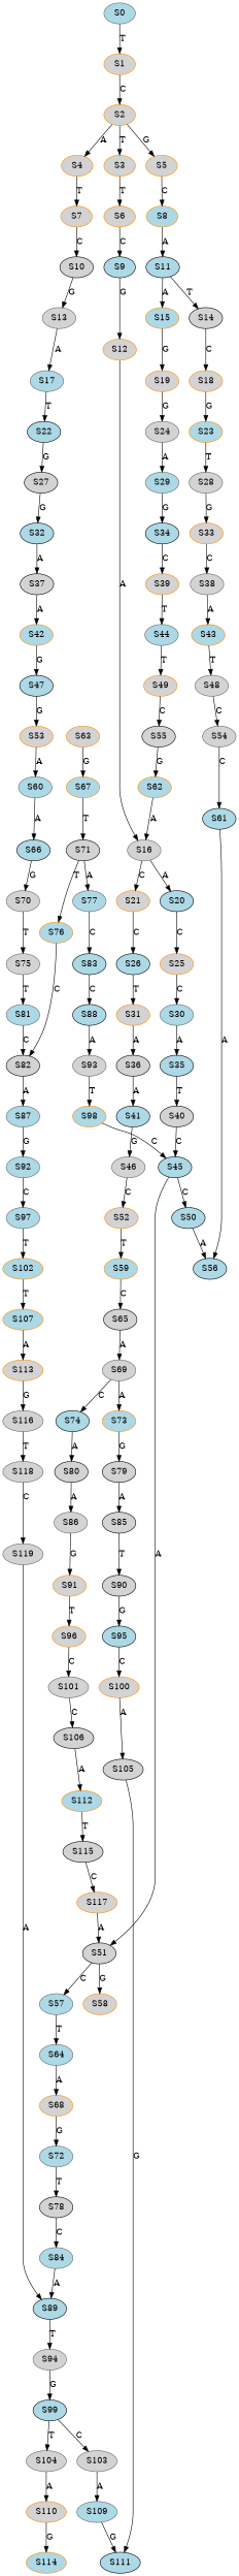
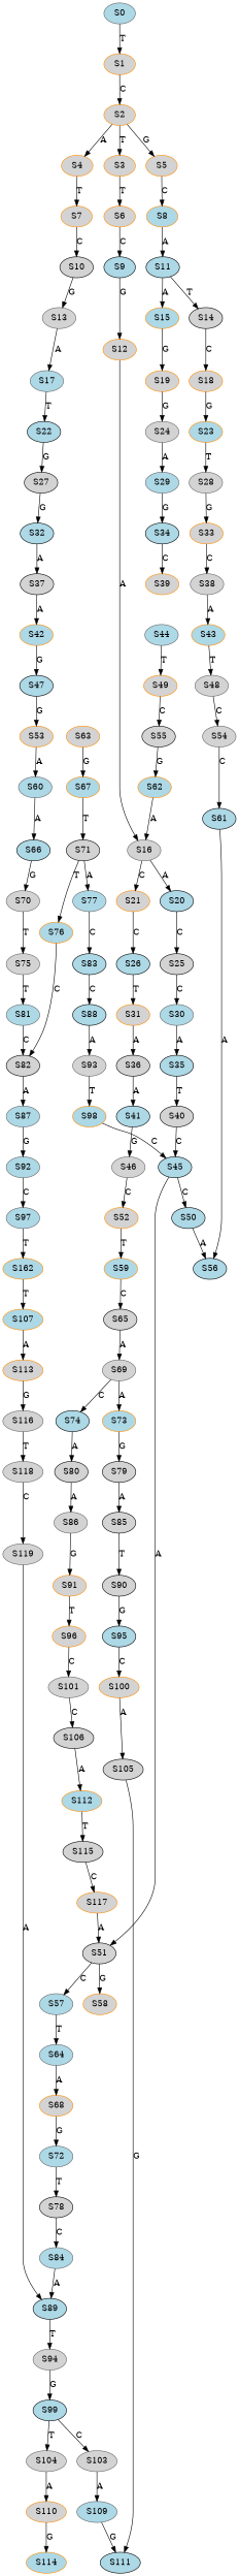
  strict digraph {
    node [color=black fillcolor=lightgrey style=filled]
    S0 [color=gray40 fillcolor=lightblue]
    S1 [color=darkorange]
    S2 [color=darkorange]
    S3 [color=darkorange]
    S4 [color=darkorange]
    S5 [color=darkorange]
    S6 [color=darkorange]
    S7 [color=darkorange]
    S8 [color=darkorange fillcolor=lightblue]
    S9 [fillcolor=lightblue]
    S10
    S11 [fillcolor=lightblue]
    S12 [color=darkorange]
    S13 [color=gray40]
    S14
    S15 [color=darkorange fillcolor=lightblue]
    S16 [color=gray40]
    S17 [color=gray40 fillcolor=lightblue]
    S18 [color=darkorange]
    S19 [color=darkorange]
    S20 [fillcolor=lightblue]
    S21 [color=darkorange]
    S22 [fillcolor=lightblue]
    S23 [color=darkorange fillcolor=lightblue]
    S24 [color=gray40]
-   S25 [color=darkorange]
+   S25
    S26 [fillcolor=lightblue]
    S27
    S28 [color=gray40]
    S29 [color=gray40 fillcolor=lightblue]
    S30 [color=gray40 fillcolor=lightblue]
    S31 [color=darkorange]
    S32 [fillcolor=lightblue]
    S33 [color=darkorange]
    S34 [fillcolor=lightblue]
    S35 [fillcolor=lightblue]
    S36
    S37
    S38 [color=gray40]
    S39 [color=darkorange]
    S40
    S41 [fillcolor=lightblue]
    S42 [color=darkorange fillcolor=lightblue]
    S43 [color=darkorange fillcolor=lightblue]
    S44 [color=gray40 fillcolor=lightblue]
    S45 [fillcolor=lightblue]
    S46 [color=gray40]
    S47 [fillcolor=lightblue]
    S48 [color=gray40]
    S49 [color=darkorange]
    S50 [fillcolor=lightblue]
    S51
    S52 [color=darkorange]
    S53 [color=darkorange]
    S54 [color=gray40]
    S55
    S56 [fillcolor=lightblue]
    S57 [color=gray40 fillcolor=lightblue]
    S58 [color=darkorange]
    S59 [color=darkorange fillcolor=lightblue]
    S60 [color=gray40 fillcolor=lightblue]
    S61 [fillcolor=lightblue]
    S62 [color=darkorange fillcolor=lightblue]
    S64 [color=gray40 fillcolor=lightblue]
    S65
    S66 [fillcolor=lightblue]
    S63 [color=darkorange]
    S67 [color=darkorange fillcolor=lightblue]
    S68 [color=darkorange]
    S69 [color=gray40]
    S70 [color=gray40]
    S71
    S72 [color=gray40 fillcolor=lightblue]
    S73 [color=darkorange fillcolor=lightblue]
    S74 [fillcolor=lightblue]
    S75 [color=gray40]
    S76 [color=darkorange fillcolor=lightblue]
    S77 [color=gray40 fillcolor=lightblue]
    S78
    S79
    S80
    S81 [color=gray40 fillcolor=lightblue]
    S82
    S83 [fillcolor=lightblue]
    S84 [color=gray40 fillcolor=lightblue]
    S85
    S86 [color=gray40]
    S87 [color=gray40 fillcolor=lightblue]
    S88 [fillcolor=lightblue]
    S89 [fillcolor=lightblue]
    S90
    S91 [color=darkorange]
    S92 [color=gray40 fillcolor=lightblue]
    S93 [color=gray40]
    S94 [color=gray40]
    S95 [fillcolor=lightblue]
    S96 [color=darkorange]
    S97 [color=gray40 fillcolor=lightblue]
    S98 [color=darkorange fillcolor=lightblue]
    S99 [fillcolor=lightblue]
    S100 [color=darkorange]
    S101 [color=gray40]
-   S102 [color=darkorange fillcolor=lightblue]
+   S102 [color=darkorange fillcolor=lightblue label=S162]
    S103 [color=gray40]
    S104 [color=gray40]
    S105
    S106
    S107 [color=darkorange fillcolor=lightblue]
    S109 [color=gray40 fillcolor=lightblue]
    S110 [color=darkorange]
    S111 [fillcolor=lightblue]
    S112 [color=darkorange fillcolor=lightblue]
    S113 [color=darkorange]
    S114 [color=darkorange fillcolor=lightblue]
    S115
    S116 [color=gray40]
    S117 [color=darkorange]
    S118 [color=gray40]
    S119 [color=gray40]
    S0 -> S1 [label=T]
    S1 -> S2 [label=C]
    S2 -> S3 [label=T]
    S2 -> S4 [label=A]
    S2 -> S5 [label=G]
    S3 -> S6 [label=T]
    S4 -> S7 [label=T]
    S5 -> S8 [label=C]
    S6 -> S9 [label=C]
    S7 -> S10 [label=C]
    S8 -> S11 [label=A]
    S9 -> S12 [label=G]
    S10 -> S13 [label=G]
    S11 -> S14 [label=T]
    S11 -> S15 [label=A]
    S12 -> S16 [label=A]
    S13 -> S17 [label=A]
    S14 -> S18 [label=C]
    S15 -> S19 [label=G]
    S16 -> S20 [label=A]
    S16 -> S21 [label=C]
    S17 -> S22 [label=T]
    S18 -> S23 [label=G]
    S19 -> S24 [label=G]
    S20 -> S25 [label=C]
    S21 -> S26 [label=C]
    S22 -> S27 [label=G]
    S23 -> S28 [label=T]
    S24 -> S29 [label=A]
    S25 -> S30 [label=C]
    S26 -> S31 [label=T]
    S27 -> S32 [label=G]
    S28 -> S33 [label=G]
    S29 -> S34 [label=G]
    S30 -> S35 [label=A]
    S31 -> S36 [label=A]
    S32 -> S37 [label=A]
    S33 -> S38 [label=C]
    S34 -> S39 [label=C]
    S35 -> S40 [label=T]
    S36 -> S41 [label=A]
    S37 -> S42 [label=A]
    S38 -> S43 [label=A]
-   S39 -> S44 [label=T]
    S40 -> S45 [label=C]
    S41 -> S46 [label=G]
    S42 -> S47 [label=G]
    S43 -> S48 [label=T]
    S44 -> S49 [label=T]
    S45 -> S50 [label=C]
    S45 -> S51 [label=A]
    S46 -> S52 [label=C]
    S47 -> S53 [label=G]
    S48 -> S54 [label=C]
    S49 -> S55 [label=C]
    S50 -> S56 [label=A]
    S51 -> S57 [label=C]
    S51 -> S58 [label=G]
    S52 -> S59 [label=T]
    S53 -> S60 [label=A]
    S54 -> S61 [label=C]
    S55 -> S62 [label=G]
    S57 -> S64 [label=T]
    S59 -> S65 [label=C]
    S60 -> S66 [label=A]
    S61 -> S56 [label=A]
    S62 -> S16 [label=A]
    S64 -> S68 [label=A]
    S65 -> S69 [label=A]
    S66 -> S70 [label=G]
    S63 -> S67 [label=G]
    S67 -> S71 [label=T]
    S68 -> S72 [label=G]
    S69 -> S73 [label=A]
    S69 -> S74 [label=C]
    S70 -> S75 [label=T]
    S71 -> S76 [label=T]
    S71 -> S77 [label=A]
    S72 -> S78 [label=T]
    S73 -> S79 [label=G]
    S74 -> S80 [label=A]
    S75 -> S81 [label=T]
    S76 -> S82 [label=C]
    S77 -> S83 [label=C]
    S78 -> S84 [label=C]
    S79 -> S85 [label=A]
    S80 -> S86 [label=A]
    S81 -> S82 [label=C]
    S82 -> S87 [label=A]
    S83 -> S88 [label=C]
    S84 -> S89 [label=A]
    S85 -> S90 [label=T]
    S86 -> S91 [label=G]
    S87 -> S92 [label=G]
    S88 -> S93 [label=A]
    S89 -> S94 [label=T]
    S90 -> S95 [label=G]
    S91 -> S96 [label=T]
    S92 -> S97 [label=C]
    S93 -> S98 [label=T]
    S94 -> S99 [label=G]
    S95 -> S100 [label=C]
    S96 -> S101 [label=C]
    S97 -> S102 [label=T]
    S98 -> S45 [label=C]
    S99 -> S103 [label=C]
    S99 -> S104 [label=T]
    S100 -> S105 [label=A]
    S101 -> S106 [label=C]
    S102 -> S107 [label=T]
    S103 -> S109 [label=A]
    S104 -> S110 [label=A]
    S105 -> S111 [label=G]
    S106 -> S112 [label=A]
    S107 -> S113 [label=A]
    S109 -> S111 [label=G]
    S110 -> S114 [label=G]
    S112 -> S115 [label=T]
    S113 -> S116 [label=G]
    S115 -> S117 [label=C]
    S116 -> S118 [label=T]
    S117 -> S51 [label=A]
    S118 -> S119 [label=C]
    S119 -> S89 [label=A]
  }
